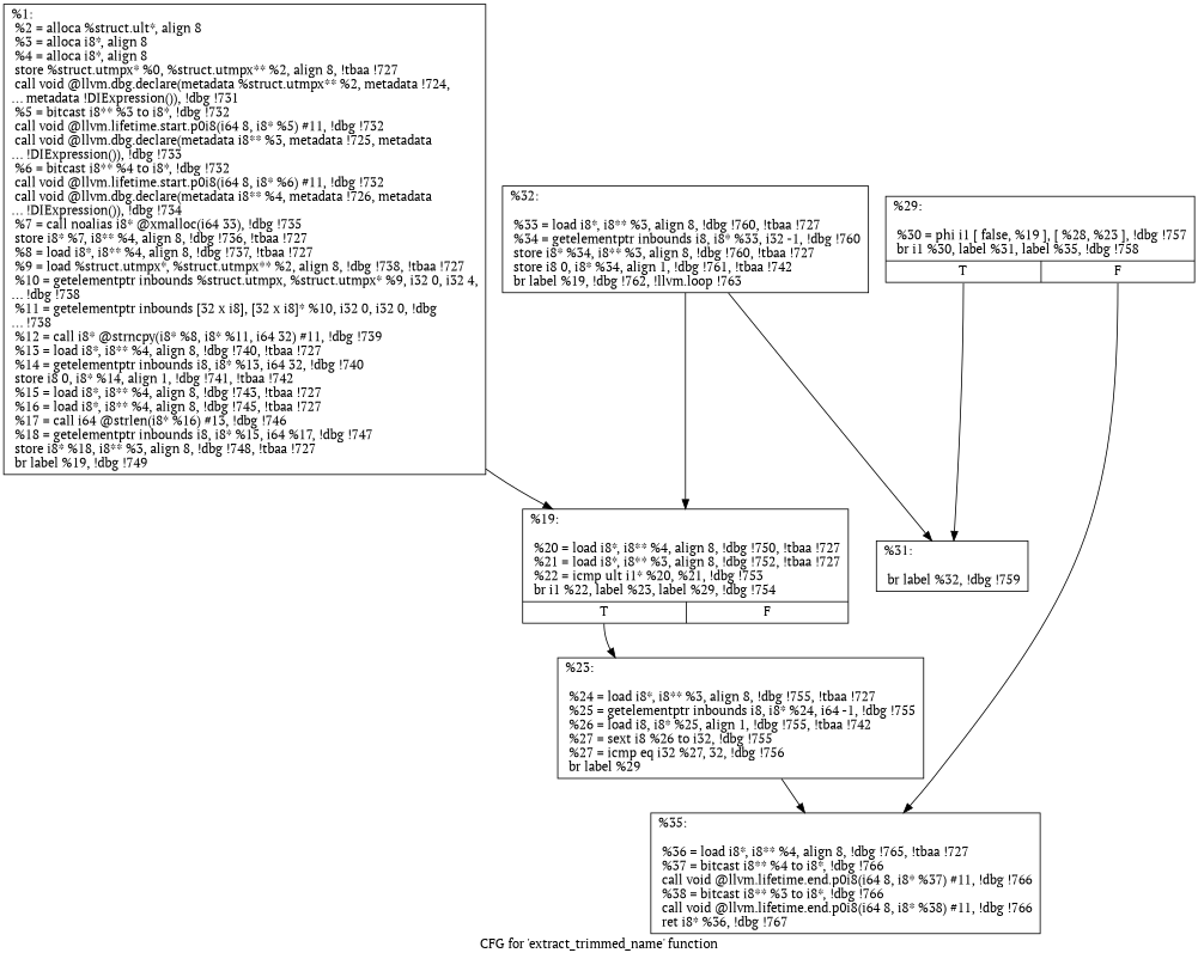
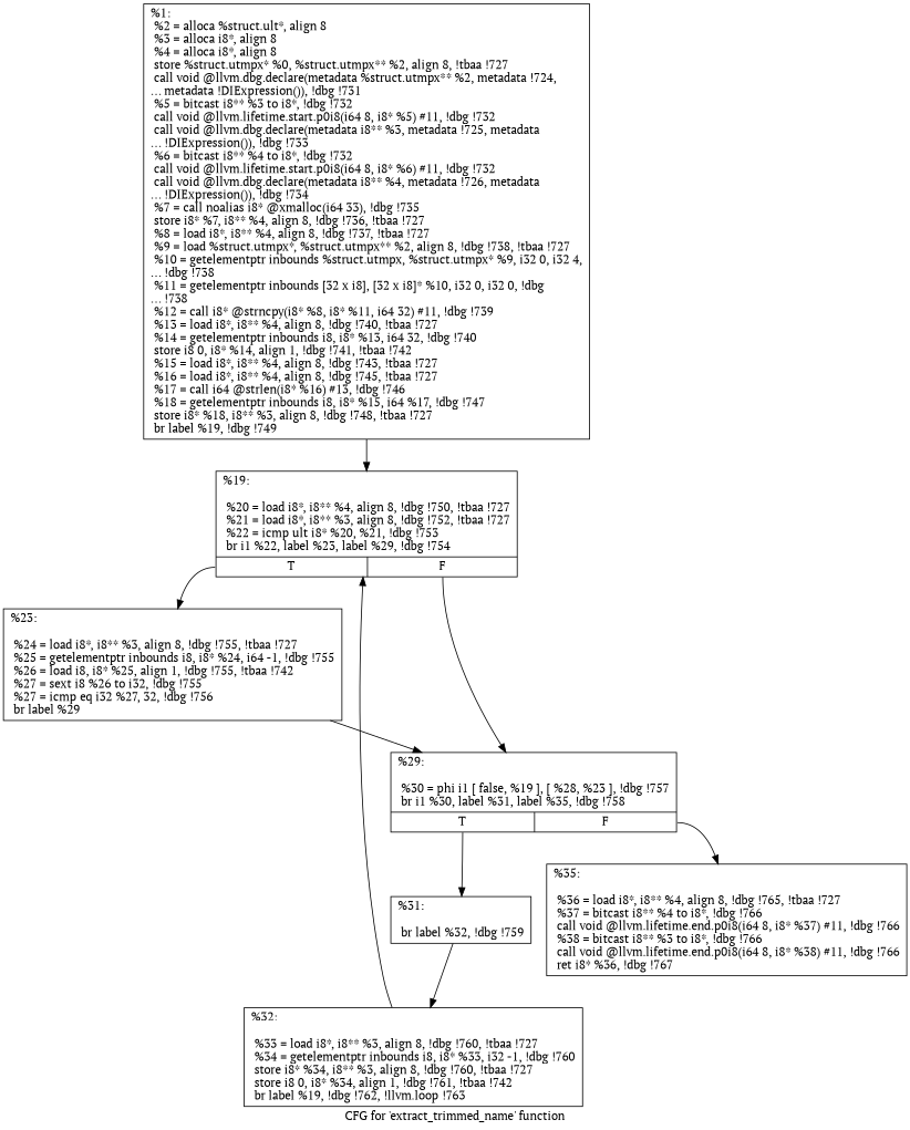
  digraph {
    fontname="PT Serif"
    label="CFG for 'extract_trimmed_name' function"
    node [fontname="PT Serif" shape=record]
    edge [fontname="PT Serif"]
    n1 [label="{%1:\l  %2 = alloca %struct.ult*, align 8\l  %3 = alloca i8*, align 8\l  %4 = alloca i8*, align 8\l  store %struct.utmpx* %0, %struct.utmpx** %2, align 8, !tbaa !727\l  call void @llvm.dbg.declare(metadata %struct.utmpx** %2, metadata !724,\l... metadata !DIExpression()), !dbg !731\l  %5 = bitcast i8** %3 to i8*, !dbg !732\l  call void @llvm.lifetime.start.p0i8(i64 8, i8* %5) #11, !dbg !732\l  call void @llvm.dbg.declare(metadata i8** %3, metadata !725, metadata\l... !DIExpression()), !dbg !733\l  %6 = bitcast i8** %4 to i8*, !dbg !732\l  call void @llvm.lifetime.start.p0i8(i64 8, i8* %6) #11, !dbg !732\l  call void @llvm.dbg.declare(metadata i8** %4, metadata !726, metadata\l... !DIExpression()), !dbg !734\l  %7 = call noalias i8* @xmalloc(i64 33), !dbg !735\l  store i8* %7, i8** %4, align 8, !dbg !736, !tbaa !727\l  %8 = load i8*, i8** %4, align 8, !dbg !737, !tbaa !727\l  %9 = load %struct.utmpx*, %struct.utmpx** %2, align 8, !dbg !738, !tbaa !727\l  %10 = getelementptr inbounds %struct.utmpx, %struct.utmpx* %9, i32 0, i32 4,\l... !dbg !738\l  %11 = getelementptr inbounds [32 x i8], [32 x i8]* %10, i32 0, i32 0, !dbg\l... !738\l  %12 = call i8* @strncpy(i8* %8, i8* %11, i64 32) #11, !dbg !739\l  %13 = load i8*, i8** %4, align 8, !dbg !740, !tbaa !727\l  %14 = getelementptr inbounds i8, i8* %13, i64 32, !dbg !740\l  store i8 0, i8* %14, align 1, !dbg !741, !tbaa !742\l  %15 = load i8*, i8** %4, align 8, !dbg !743, !tbaa !727\l  %16 = load i8*, i8** %4, align 8, !dbg !745, !tbaa !727\l  %17 = call i64 @strlen(i8* %16) #13, !dbg !746\l  %18 = getelementptr inbounds i8, i8* %15, i64 %17, !dbg !747\l  store i8* %18, i8** %3, align 8, !dbg !748, !tbaa !727\l  br label %19, !dbg !749\l}"]
-   n2 [label="{%19:\l\l  %20 = load i8*, i8** %4, align 8, !dbg !750, !tbaa !727\l  %21 = load i8*, i8** %3, align 8, !dbg !752, !tbaa !727\l  %22 = icmp ult i1* %20, %21, !dbg !753\l  br i1 %22, label %23, label %29, !dbg !754\l|{<s0>T|<s1>F}}"]
+   n2 [label="{%19:\l\l  %20 = load i8*, i8** %4, align 8, !dbg !750, !tbaa !727\l  %21 = load i8*, i8** %3, align 8, !dbg !752, !tbaa !727\l  %22 = icmp ult i8* %20, %21, !dbg !753\l  br i1 %22, label %23, label %29, !dbg !754\l|{<s0>T|<s1>F}}"]
    n3 [label="{%23:\l\l  %24 = load i8*, i8** %3, align 8, !dbg !755, !tbaa !727\l  %25 = getelementptr inbounds i8, i8* %24, i64 -1, !dbg !755\l  %26 = load i8, i8* %25, align 1, !dbg !755, !tbaa !742\l  %27 = sext i8 %26 to i32, !dbg !755\l  %27 = icmp eq i32 %27, 32, !dbg !756\l  br label %29\l}"]
    n4 [label="{%29:\l\l  %30 = phi i1 [ false, %19 ], [ %28, %23 ], !dbg !757\l  br i1 %30, label %31, label %35, !dbg !758\l|{<s0>T|<s1>F}}"]
    n5 [label="{%31:\l\l  br label %32, !dbg !759\l}"]
    n6 [label="{%35:\l\l  %36 = load i8*, i8** %4, align 8, !dbg !765, !tbaa !727\l  %37 = bitcast i8** %4 to i8*, !dbg !766\l  call void @llvm.lifetime.end.p0i8(i64 8, i8* %37) #11, !dbg !766\l  %38 = bitcast i8** %3 to i8*, !dbg !766\l  call void @llvm.lifetime.end.p0i8(i64 8, i8* %38) #11, !dbg !766\l  ret i8* %36, !dbg !767\l}"]
    n7 [label="{%32:\l\l  %33 = load i8*, i8** %3, align 8, !dbg !760, !tbaa !727\l  %34 = getelementptr inbounds i8, i8* %33, i32 -1, !dbg !760\l  store i8* %34, i8** %3, align 8, !dbg !760, !tbaa !727\l  store i8 0, i8* %34, align 1, !dbg !761, !tbaa !742\l  br label %19, !dbg !762, !llvm.loop !763\l}"]
    n1 -> n2
    n2 -> n3 [tailport=s0]
-   n3 -> n6
+   n2 -> n4 [tailport=s1]
+   n3 -> n4
    n4 -> n5 [tailport=s0]
    n4 -> n6 [tailport=s1]
-   n7 -> n5
+   n5 -> n7
    n7 -> n2
  }
